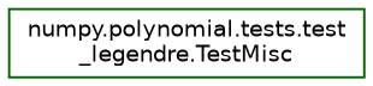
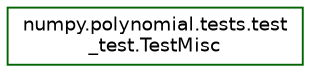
  digraph {
    rankdir=TB
-   n1 [color=darkgreen fillcolor=white fontname=Helvetica fontsize=10 height=0.2 label="numpy.polynomial.tests.test\l_legendre.TestMisc" shape=box style=filled width=0.4]
+   n1 [color=darkgreen fillcolor=white fontname=Helvetica fontsize=10 height=0.2 label="numpy.polynomial.tests.test\l_test.TestMisc" shape=box style=filled width=0.4]
  }
